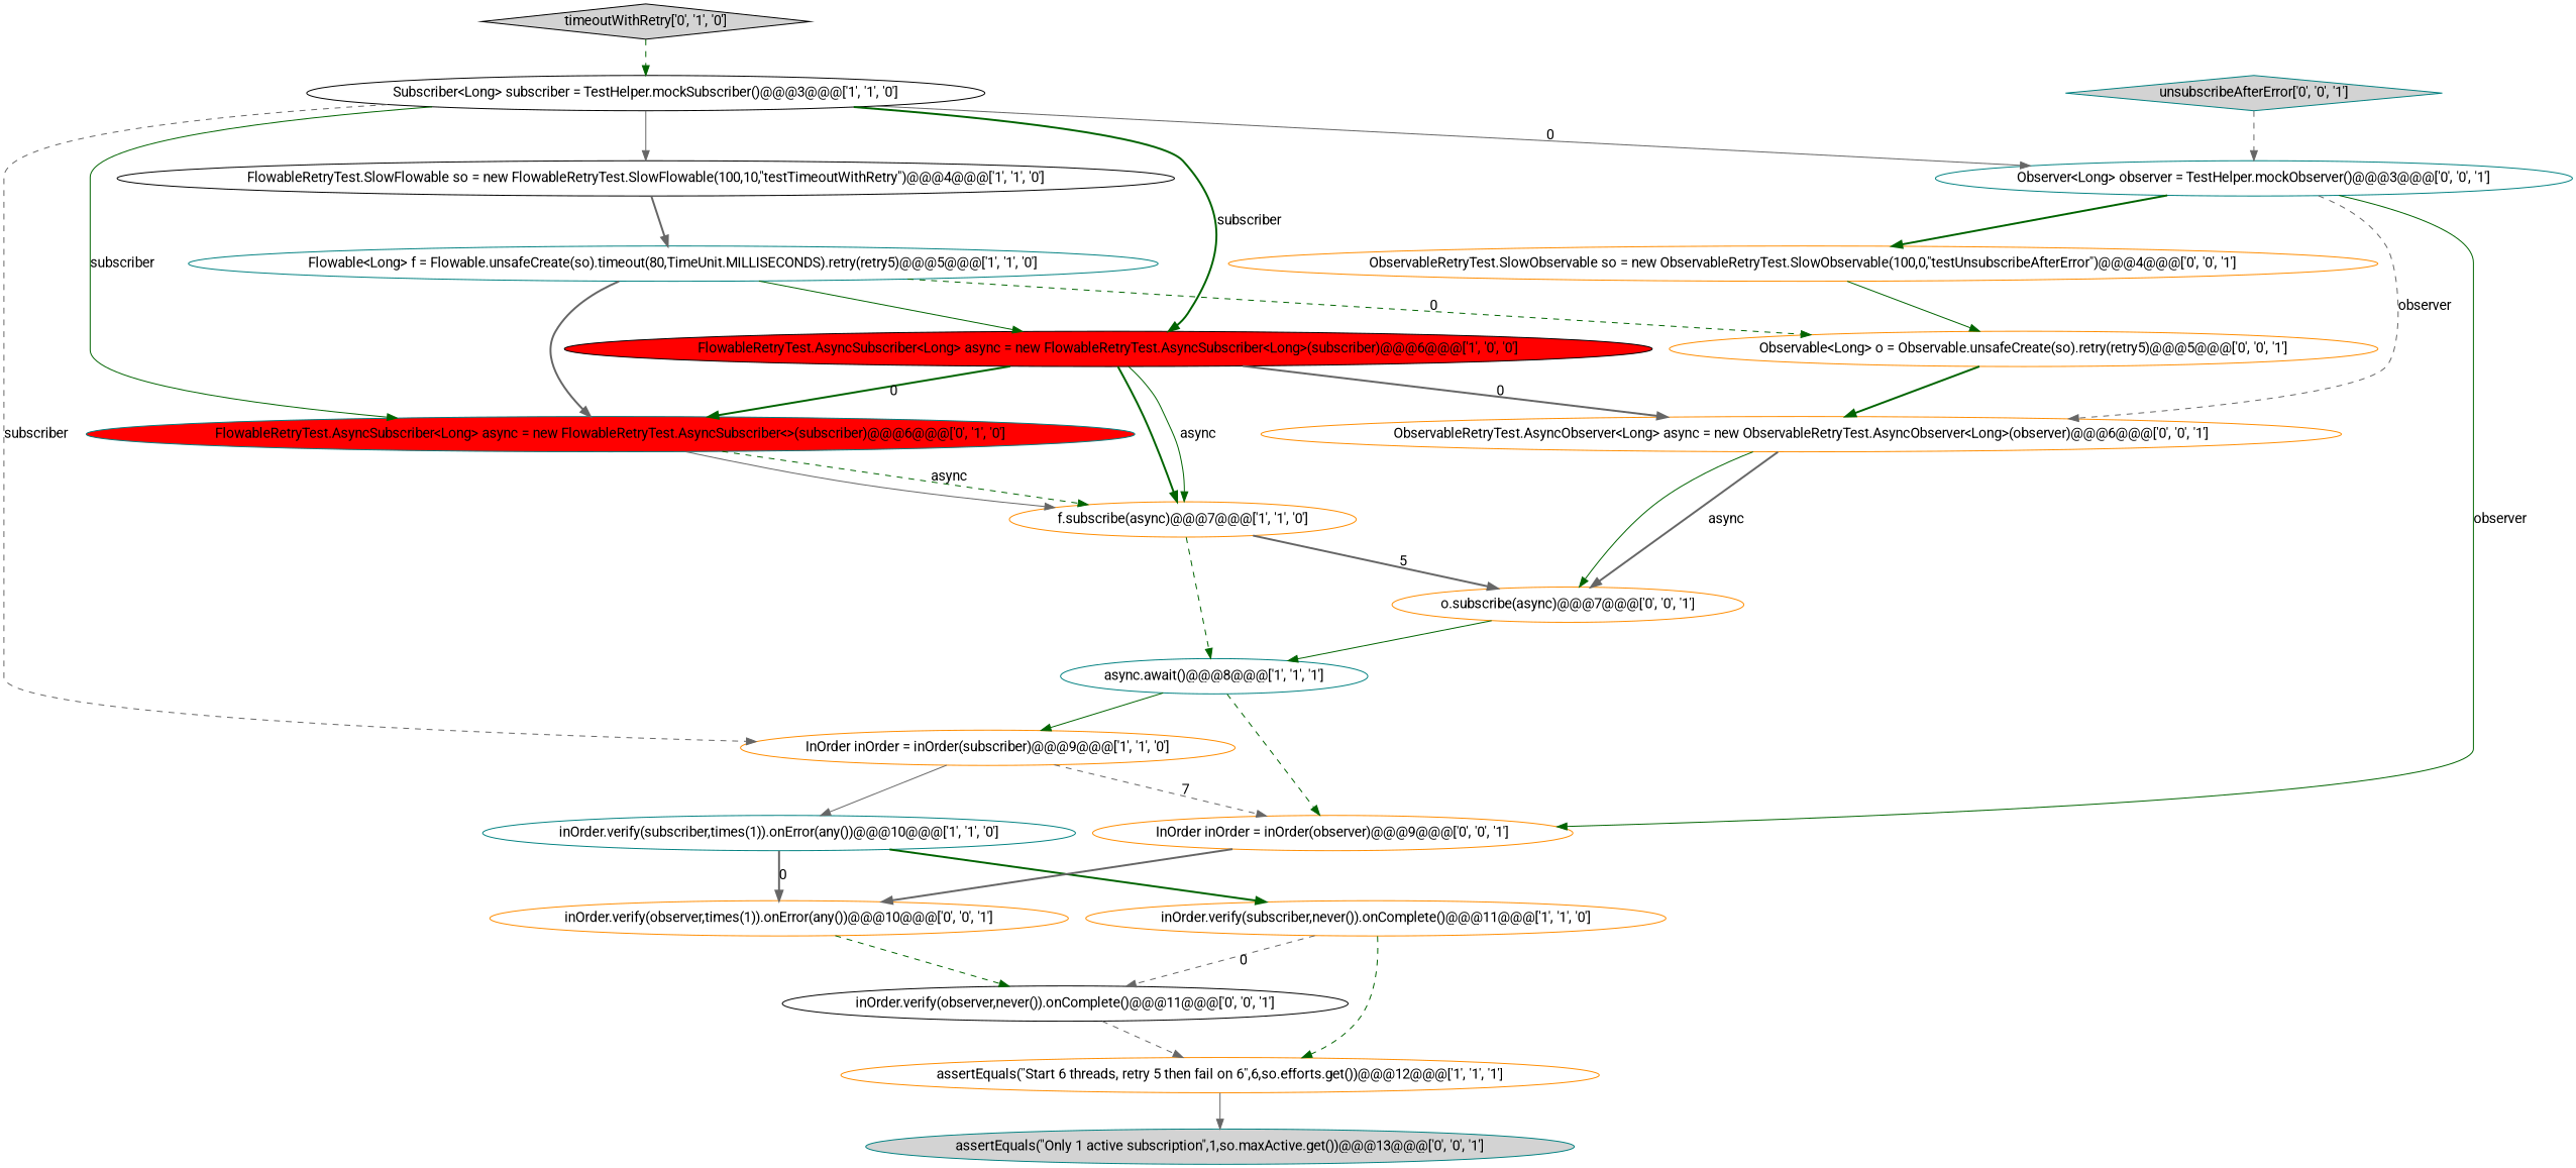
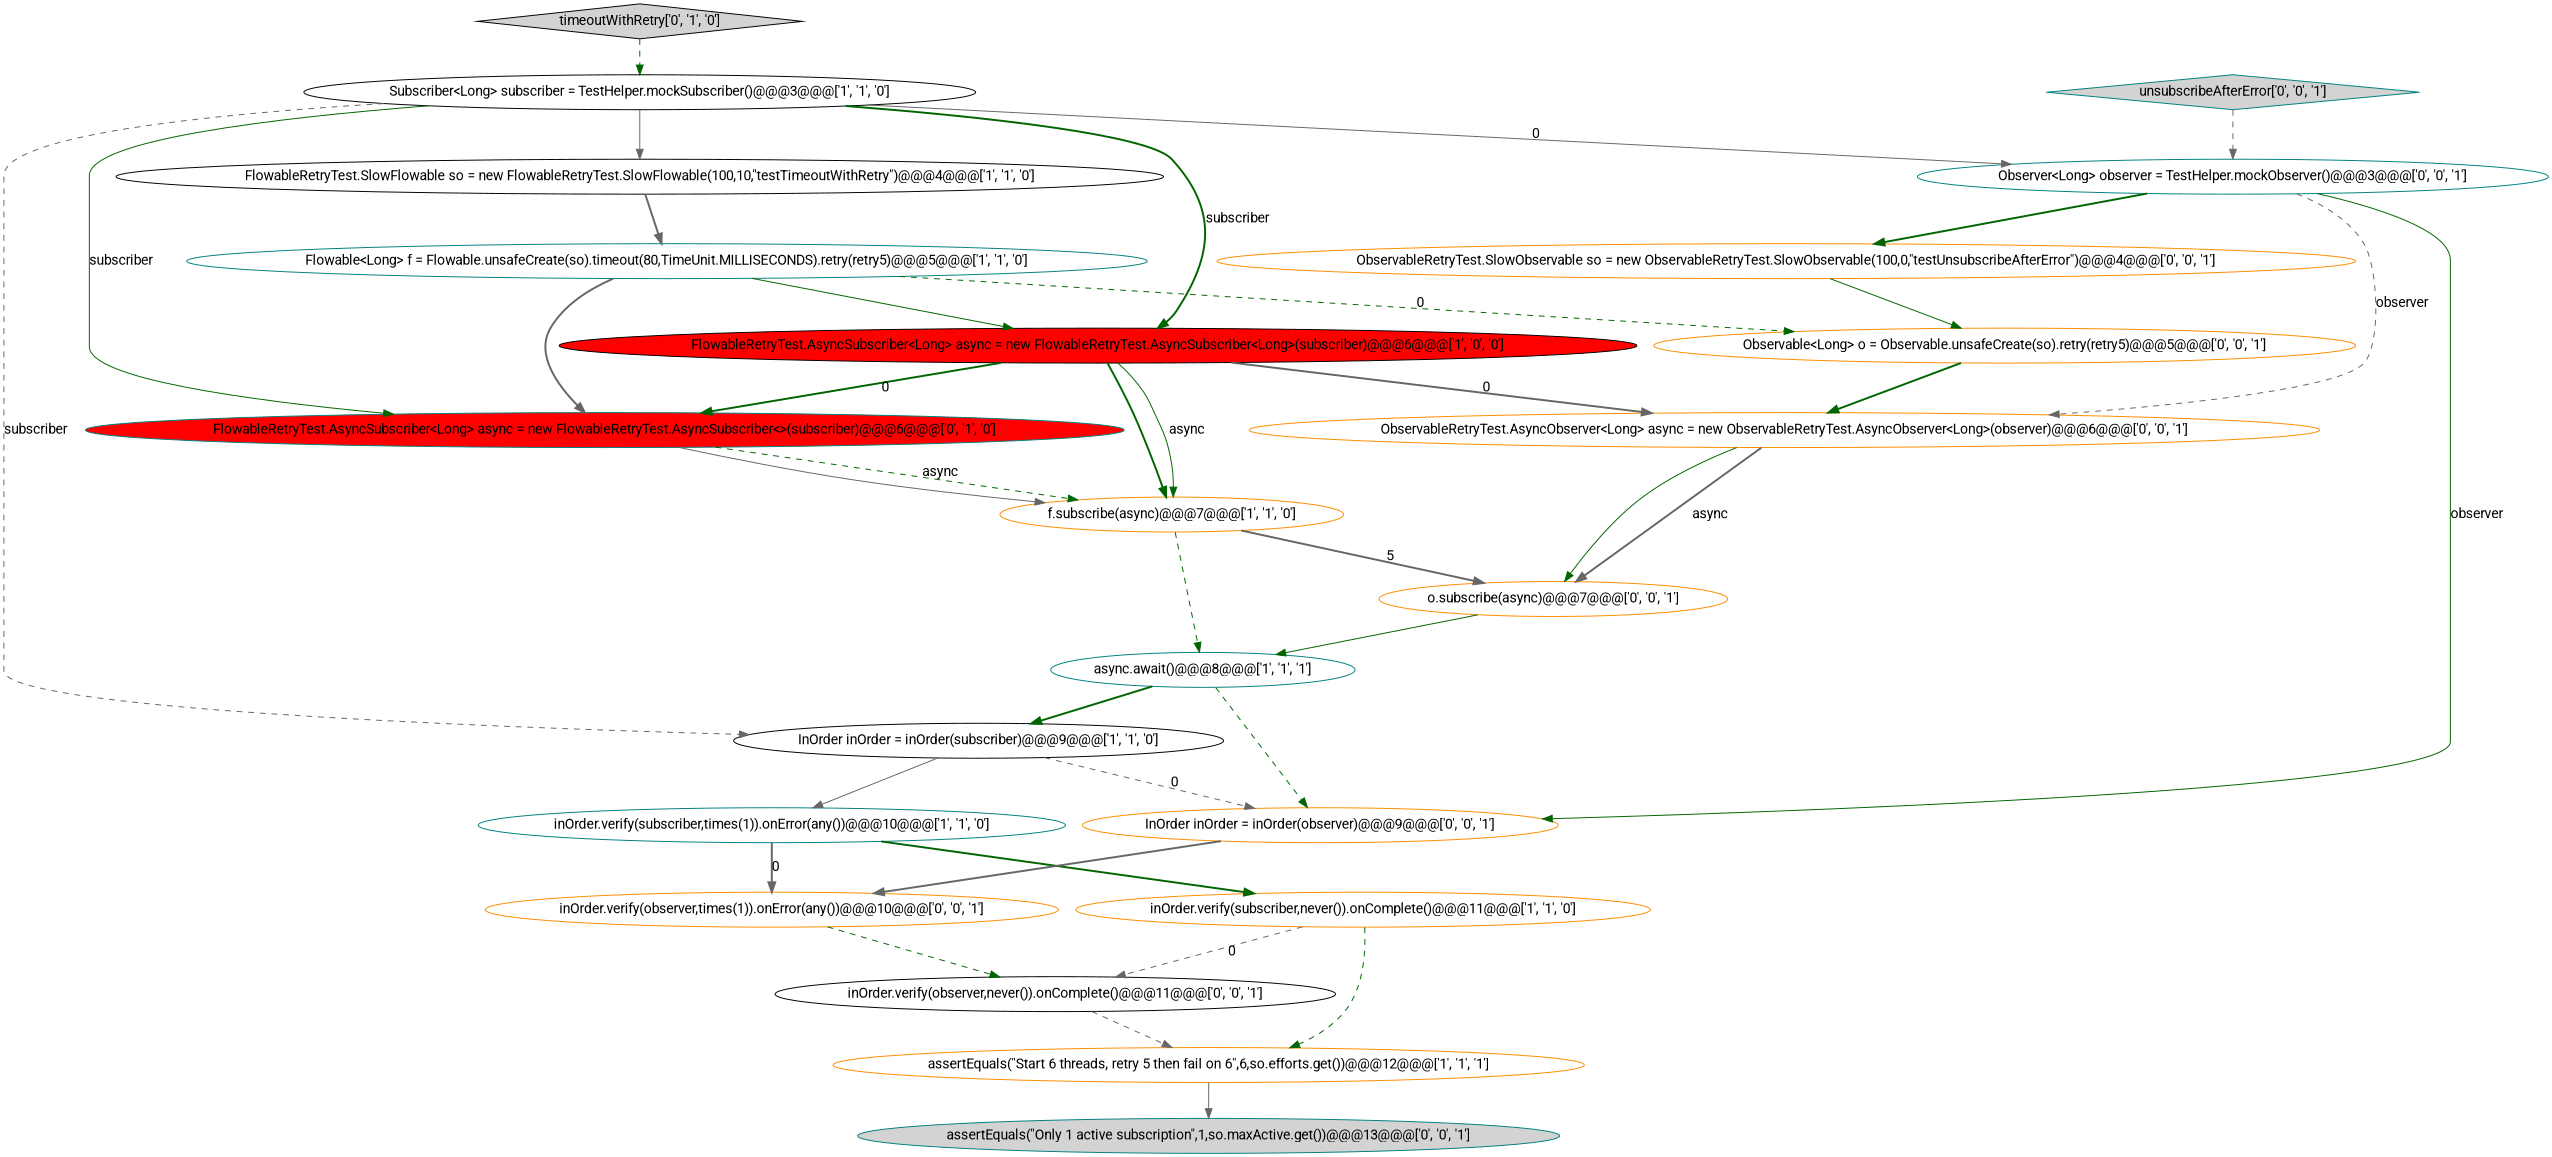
  digraph {
    fontname=Roboto
    node [color=darkorange fillcolor=white fontname=Roboto shape=ellipse style=filled]
    edge [color=darkgreen fontname=Roboto style=bold]
-   n1 [label="InOrder inOrder = inOrder(subscriber)@@@9@@@['1', '1', '0']"]
+   n1 [color=black label="InOrder inOrder = inOrder(subscriber)@@@9@@@['1', '1', '0']"]
    n2 [color=teal label="inOrder.verify(subscriber,times(1)).onError(any())@@@10@@@['1', '1', '0']"]
    n3 [label="InOrder inOrder = inOrder(observer)@@@9@@@['0', '0', '1']"]
    n4 [label="inOrder.verify(observer,times(1)).onError(any())@@@10@@@['0', '0', '1']"]
    n5 [label="inOrder.verify(subscriber,never()).onComplete()@@@11@@@['1', '1', '0']"]
    n6 [color=black fillcolor=lightgray label="timeoutWithRetry['0', '1', '0']" shape=diamond]
    n7 [color=black label="Subscriber<Long> subscriber = TestHelper.mockSubscriber()@@@3@@@['1', '1', '0']"]
    n8 [color=teal label="Observer<Long> observer = TestHelper.mockObserver()@@@3@@@['0', '0', '1']"]
    n9 [color=black fillcolor=red label="FlowableRetryTest.AsyncSubscriber<Long> async = new FlowableRetryTest.AsyncSubscriber<Long>(subscriber)@@@6@@@['1', '0', '0']"]
    n10 [color=teal fillcolor=red label="FlowableRetryTest.AsyncSubscriber<Long> async = new FlowableRetryTest.AsyncSubscriber<>(subscriber)@@@6@@@['0', '1', '0']"]
    n11 [color=black label="FlowableRetryTest.SlowFlowable so = new FlowableRetryTest.SlowFlowable(100,10,\"testTimeoutWithRetry\")@@@4@@@['1', '1', '0']"]
    n12 [label="assertEquals(\"Start 6 threads, retry 5 then fail on 6\",6,so.efforts.get())@@@12@@@['1', '1', '1']"]
    n13 [color=teal fillcolor=lightgray label="assertEquals(\"Only 1 active subscription\",1,so.maxActive.get())@@@13@@@['0', '0', '1']"]
    n14 [label="Observable<Long> o = Observable.unsafeCreate(so).retry(retry5)@@@5@@@['0', '0', '1']"]
    n15 [label="ObservableRetryTest.AsyncObserver<Long> async = new ObservableRetryTest.AsyncObserver<Long>(observer)@@@6@@@['0', '0', '1']"]
    n16 [label="o.subscribe(async)@@@7@@@['0', '0', '1']"]
    n17 [label="ObservableRetryTest.SlowObservable so = new ObservableRetryTest.SlowObservable(100,0,\"testUnsubscribeAfterError\")@@@4@@@['0', '0', '1']"]
    n18 [label="f.subscribe(async)@@@7@@@['1', '1', '0']"]
    n19 [color=teal label="async.await()@@@8@@@['1', '1', '1']"]
    n20 [color=black label="inOrder.verify(observer,never()).onComplete()@@@11@@@['0', '0', '1']"]
    n21 [color=teal label="Flowable<Long> f = Flowable.unsafeCreate(so).timeout(80,TimeUnit.MILLISECONDS).retry(retry5)@@@5@@@['1', '1', '0']"]
    n22 [color=teal fillcolor=lightgray label="unsubscribeAfterError['0', '0', '1']" shape=diamond]
    n1 -> n2 [color=gray40 style=solid]
-   n1 -> n3 [color=gray40 label=7 style=dashed]
+   n1 -> n3 [color=gray40 label=0 style=dashed]
    n2 -> n4 [color=gray40 label=0]
    n2 -> n5
    n3 -> n4 [color=gray40]
    n4 -> n20 [style=dashed]
    n5 -> n12 [style=dashed]
    n5 -> n20 [color=gray40 label=0 style=dashed]
    n6 -> n7 [style=dashed]
    n7 -> n1 [color=gray40 label=subscriber style=dashed]
    n7 -> n8 [color=gray40 label=0 style=solid]
    n7 -> n9 [label=subscriber]
    n7 -> n10 [label=subscriber style=solid]
    n7 -> n11 [color=gray40 style=solid]
    n8 -> n3 [label=observer style=solid]
    n8 -> n15 [color=gray40 label=observer style=dashed]
    n8 -> n17
    n9 -> n10 [label=0]
    n9 -> n15 [color=gray40 label=0]
    n9 -> n18
    n9 -> n18 [label=async style=solid]
    n10 -> n18 [label=async style=dashed]
    n10 -> n18 [color=gray40 style=solid]
    n11 -> n21 [color=gray40]
    n12 -> n13 [color=gray40 style=solid]
    n14 -> n15
    n15 -> n16 [color=gray40 label=async]
    n15 -> n16 [style=solid]
    n16 -> n19 [style=solid]
    n17 -> n14 [style=solid]
    n18 -> n16 [color=gray40 label=5]
    n18 -> n19 [style=dashed]
-   n19 -> n1 [style=solid]
+   n19 -> n1
    n19 -> n3 [style=dashed]
    n20 -> n12 [color=gray40 style=dashed]
    n21 -> n9 [style=solid]
    n21 -> n10 [color=gray40]
    n21 -> n14 [label=0 style=dashed]
    n22 -> n8 [color=gray40 style=dashed]
  }
